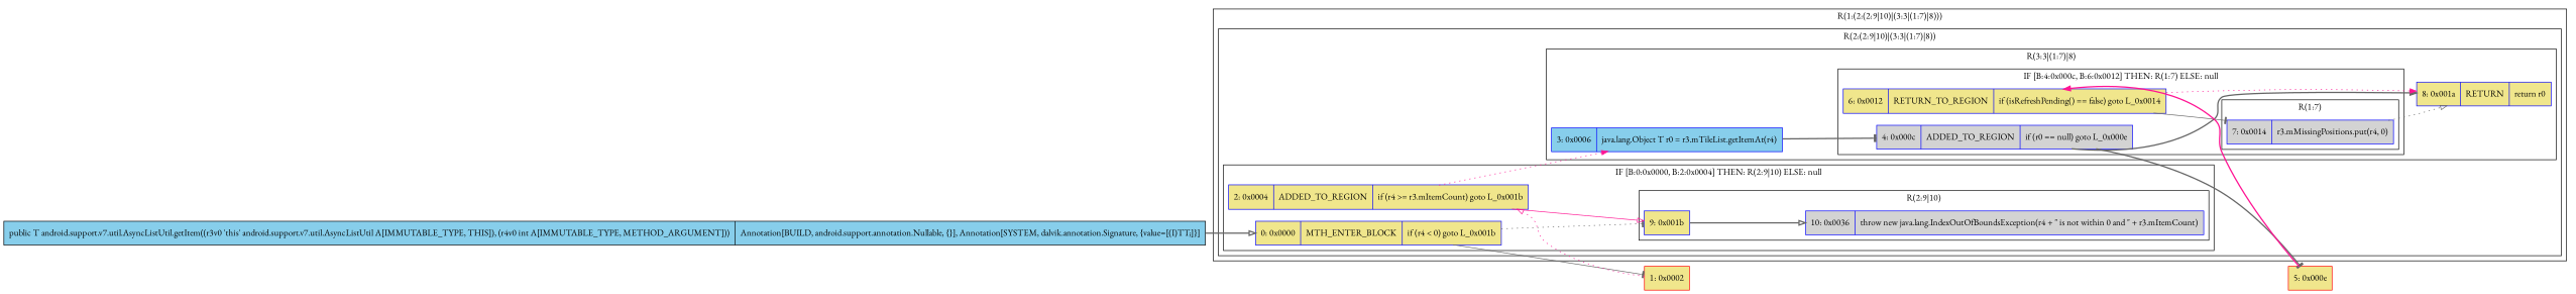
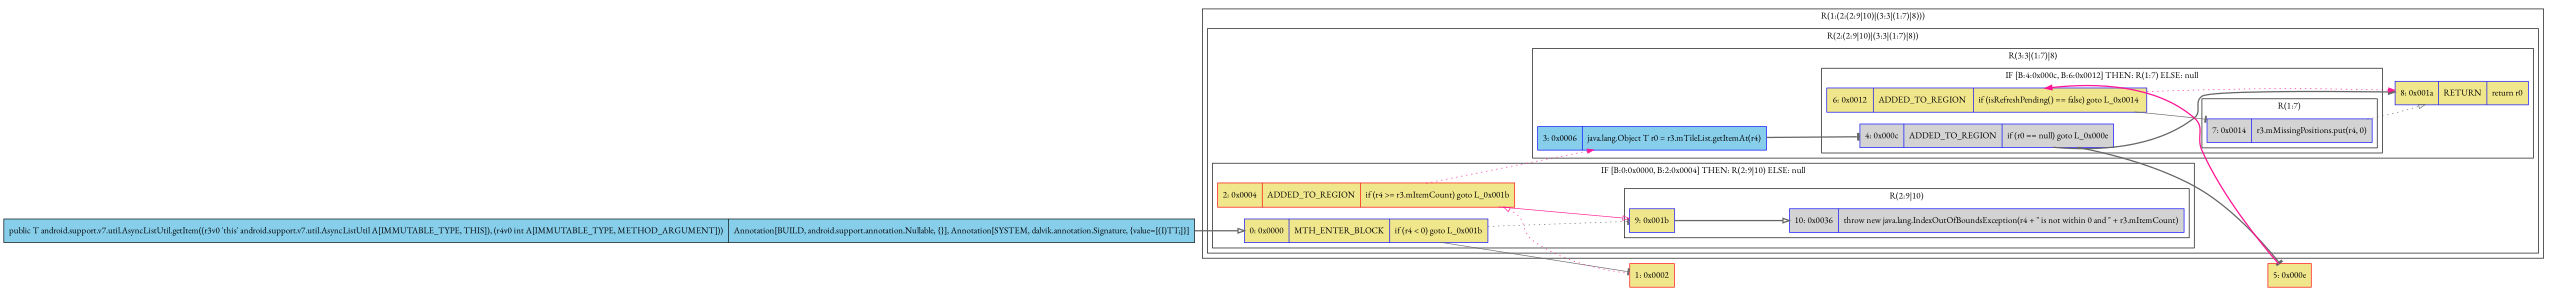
  digraph {
    fontname="EB Garamond"
    rankdir=LR
    node [color=blue fillcolor=khaki fontname="EB Garamond" shape=record style=filled]
    edge [arrowhead=onormal color=gray40 fontname="EB Garamond" style=bold]
    n1 [label="{9\:\ 0x001b}"]
    n2 [fillcolor=lightgrey label="{10\:\ 0x0036|throw new java.lang.IndexOutOfBoundsException(r4 + \" is not within 0 and \" + r3.mItemCount)\l}"]
    n3 [label="{0\:\ 0x0000|MTH_ENTER_BLOCK\l|if (r4 \< 0) goto L_0x001b\l}"]
-   n4 [label="{2\:\ 0x0004|ADDED_TO_REGION\l|if (r4 \>= r3.mItemCount) goto L_0x001b\l}"]
+   n4 [color=red label="{2\:\ 0x0004|ADDED_TO_REGION\l|if (r4 \>= r3.mItemCount) goto L_0x001b\l}"]
    n5 [fillcolor=lightgrey label="{7\:\ 0x0014|r3.mMissingPositions.put(r4, 0)\l}"]
    n6 [fillcolor=lightgrey label="{4\:\ 0x000c|ADDED_TO_REGION\l|if (r0 == null) goto L_0x000e\l}"]
-   n7 [label="{6\:\ 0x0012|RETURN_TO_REGION\l|if (isRefreshPending() == false) goto L_0x0014\l}"]
+   n7 [label="{6\:\ 0x0012|ADDED_TO_REGION\l|if (isRefreshPending() == false) goto L_0x0014\l}"]
    n8 [fillcolor=skyblue label="{3\:\ 0x0006|java.lang.Object T r0 = r3.mTileList.getItemAt(r4)\l}"]
    n9 [label="{8\:\ 0x001a|RETURN\l|return r0\l}"]
    n10 [color=red label="{1\:\ 0x0002}"]
    n11 [color=red label="{5\:\ 0x000e}"]
    n12 [fillcolor=skyblue label="{public T android.support.v7.util.AsyncListUtil.getItem((r3v0 'this' android.support.v7.util.AsyncListUtil A[IMMUTABLE_TYPE, THIS]), (r4v0 int A[IMMUTABLE_TYPE, METHOD_ARGUMENT]))  | Annotation[BUILD, android.support.annotation.Nullable, \{\}], Annotation[SYSTEM, dalvik.annotation.Signature, \{value=[(I)TT;]\}]\l}" color=""]
    subgraph cluster_1 {
      label="R(1:(2:(2:9|10)|(3:3|(1:7)|8)))"
      subgraph cluster_2 {
        label="R(2:(2:9|10)|(3:3|(1:7)|8))"
        subgraph cluster_3 {
          label="IF [B:0:0x0000, B:2:0x0004] THEN: R(2:9|10) ELSE: null"
          n3
          n4
          subgraph cluster_4 {
            label="R(2:9|10)"
            n1
            n2
          }
        }
        subgraph cluster_5 {
          label="R(3:3|(1:7)|8)"
          n8
          n9
          subgraph cluster_6 {
            label="IF [B:4:0x000c, B:6:0x0012] THEN: R(1:7) ELSE: null"
            n6
            n7
            subgraph cluster_7 {
              label="R(1:7)"
              n5
            }
          }
        }
      }
    }
    n1 -> n2
    n3 -> n1 [arrowhead=tee style=dotted]
    n3 -> n10 [arrowhead=tee style=solid]
    n4 -> n1 [color=deeppink style=solid]
    n4 -> n8 [arrowhead=normal color=deeppink style=dotted]
    n5 -> n9 [style=dotted]
    n6 -> n9 [arrowhead=normal]
    n6 -> n11 [arrowhead=tee]
    n7 -> n5 [arrowhead=tee style=solid]
    n7 -> n9 [arrowhead=normal color=deeppink style=dotted]
    n8 -> n6 [arrowhead=tee]
    n10 -> n4 [color=deeppink style=dotted]
    n11 -> n7 [arrowhead=normal color=deeppink]
    n12 -> n3
  }
